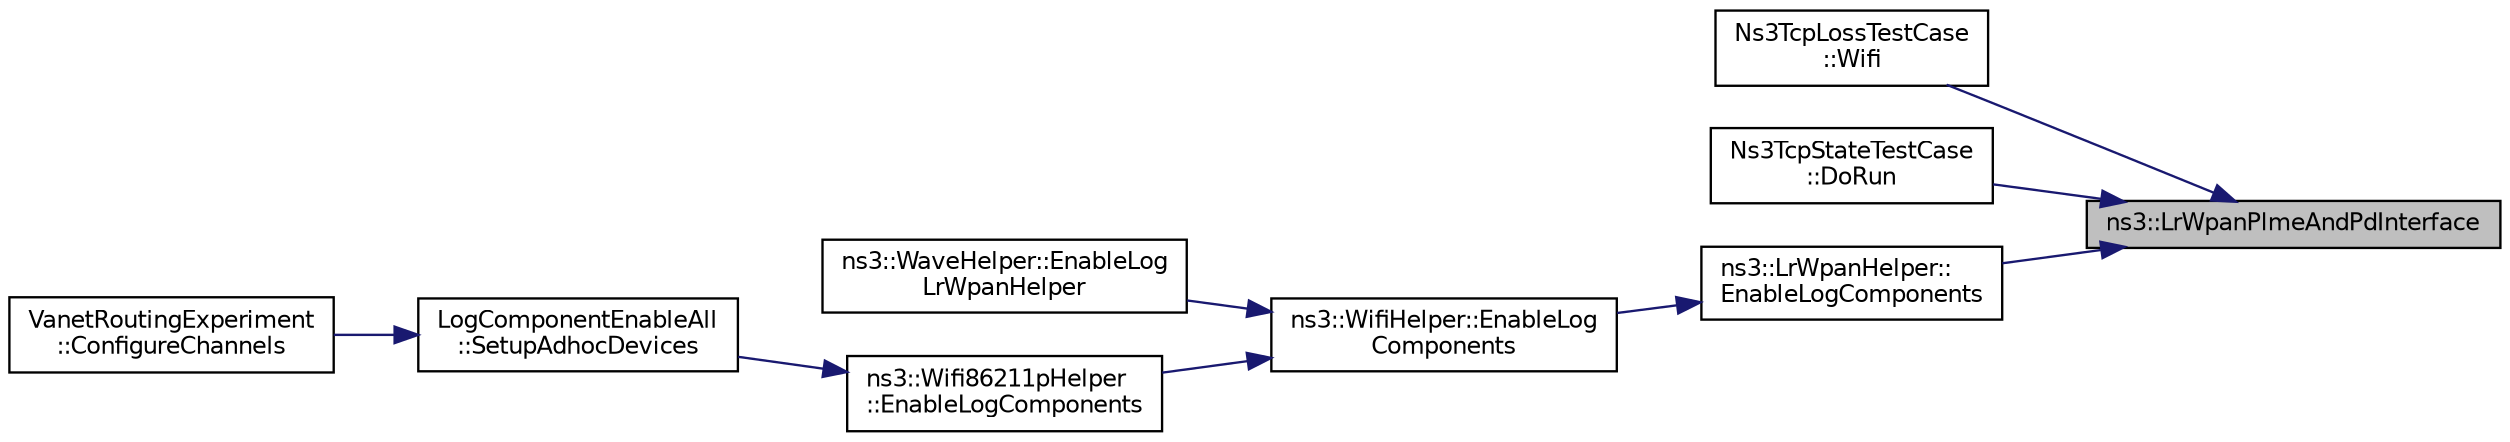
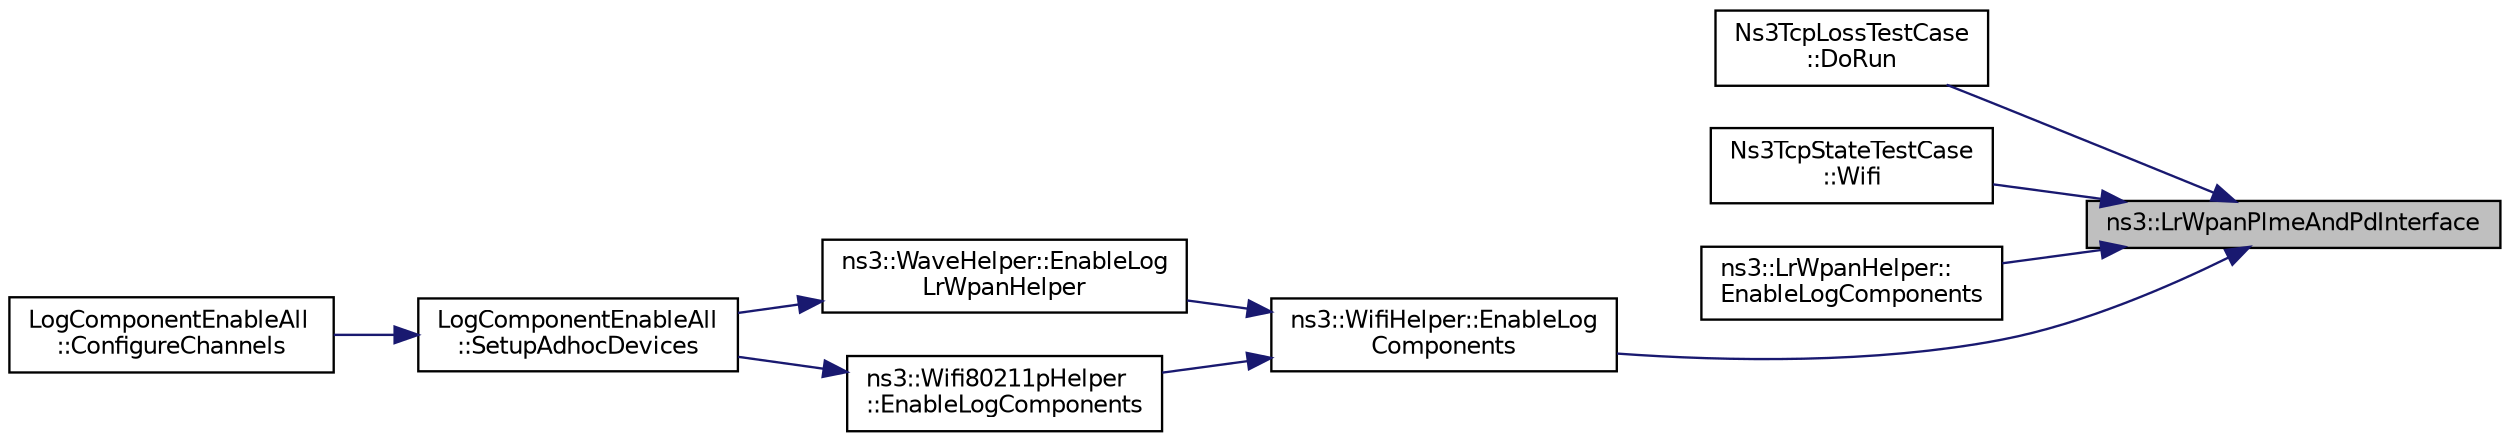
  digraph {
    rankdir=RL
    node [color=black fillcolor=white fontname=Helvetica fontsize=10 shape=record style=filled]
    edge [color=midnightblue dir=back fontname=Helvetica fontsize=10 labelfontname=Helvetica labelfontsize=10 style=solid]
    n1 [fillcolor=grey75 fontcolor=black height=0.2 label="ns3::LrWpanPlmeAndPdInterface" width=0.4]
-   n2 [height=0.2 label="Ns3TcpLossTestCase\l::Wifi" width=0.4]
-   n3 [height=0.2 label="Ns3TcpStateTestCase\l::DoRun" width=0.4]
+   n2 [height=0.2 label="Ns3TcpLossTestCase\l::DoRun" width=0.4]
+   n3 [height=0.2 label="Ns3TcpStateTestCase\l::Wifi" width=0.4]
    n4 [height=0.2 label="ns3::LrWpanHelper::\lEnableLogComponents" width=0.4]
    n5 [height=0.2 label="ns3::WifiHelper::EnableLog\lComponents" width=0.4]
    n6 [height=0.2 label="ns3::WaveHelper::EnableLog\lLrWpanHelper" width=0.4]
-   n7 [height=0.2 label="ns3::Wifi86211pHelper\l::EnableLogComponents" width=0.4]
+   n7 [height=0.2 label="ns3::Wifi80211pHelper\l::EnableLogComponents" width=0.4]
    n8 [height=0.2 label="LogComponentEnableAll\l::SetupAdhocDevices" width=0.4]
-   n9 [height=0.2 label="VanetRoutingExperiment\l::ConfigureChannels" width=0.4]
+   n9 [height=0.2 label="LogComponentEnableAll\l::ConfigureChannels" width=0.4]
    n1 -> n2
    n1 -> n3
    n1 -> n4
-   n4 -> n5
+   n1 -> n5
    n5 -> n6
    n5 -> n7
+   n6 -> n8
    n7 -> n8
    n8 -> n9
  }
